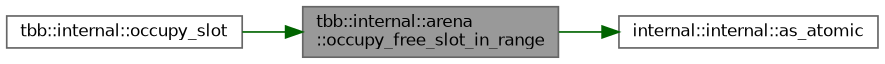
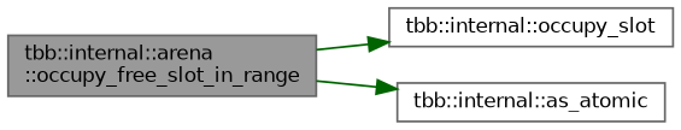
  digraph {
    rankdir=LR
    node [color=grey40 fillcolor=white fontname=Helvetica fontsize=10 shape=box style=filled]
    edge [color=darkgreen fontname=Helvetica fontsize=10 labelfontname=Helvetica labelfontsize=10 style=solid]
    n1 [color=gray40 fillcolor=grey60 fontcolor=black height=0.2 label="tbb::internal::arena\l::occupy_free_slot_in_range" width=0.4]
    n2 [height=0.2 label="tbb::internal::occupy_slot" width=0.4]
-   n3 [height=0.2 label="internal::internal::as_atomic" width=0.4]
-   n2 -> n1
+   n3 [height=0.2 label="tbb::internal::as_atomic" width=0.4]
+   n1 -> n2
    n1 -> n3
  }
